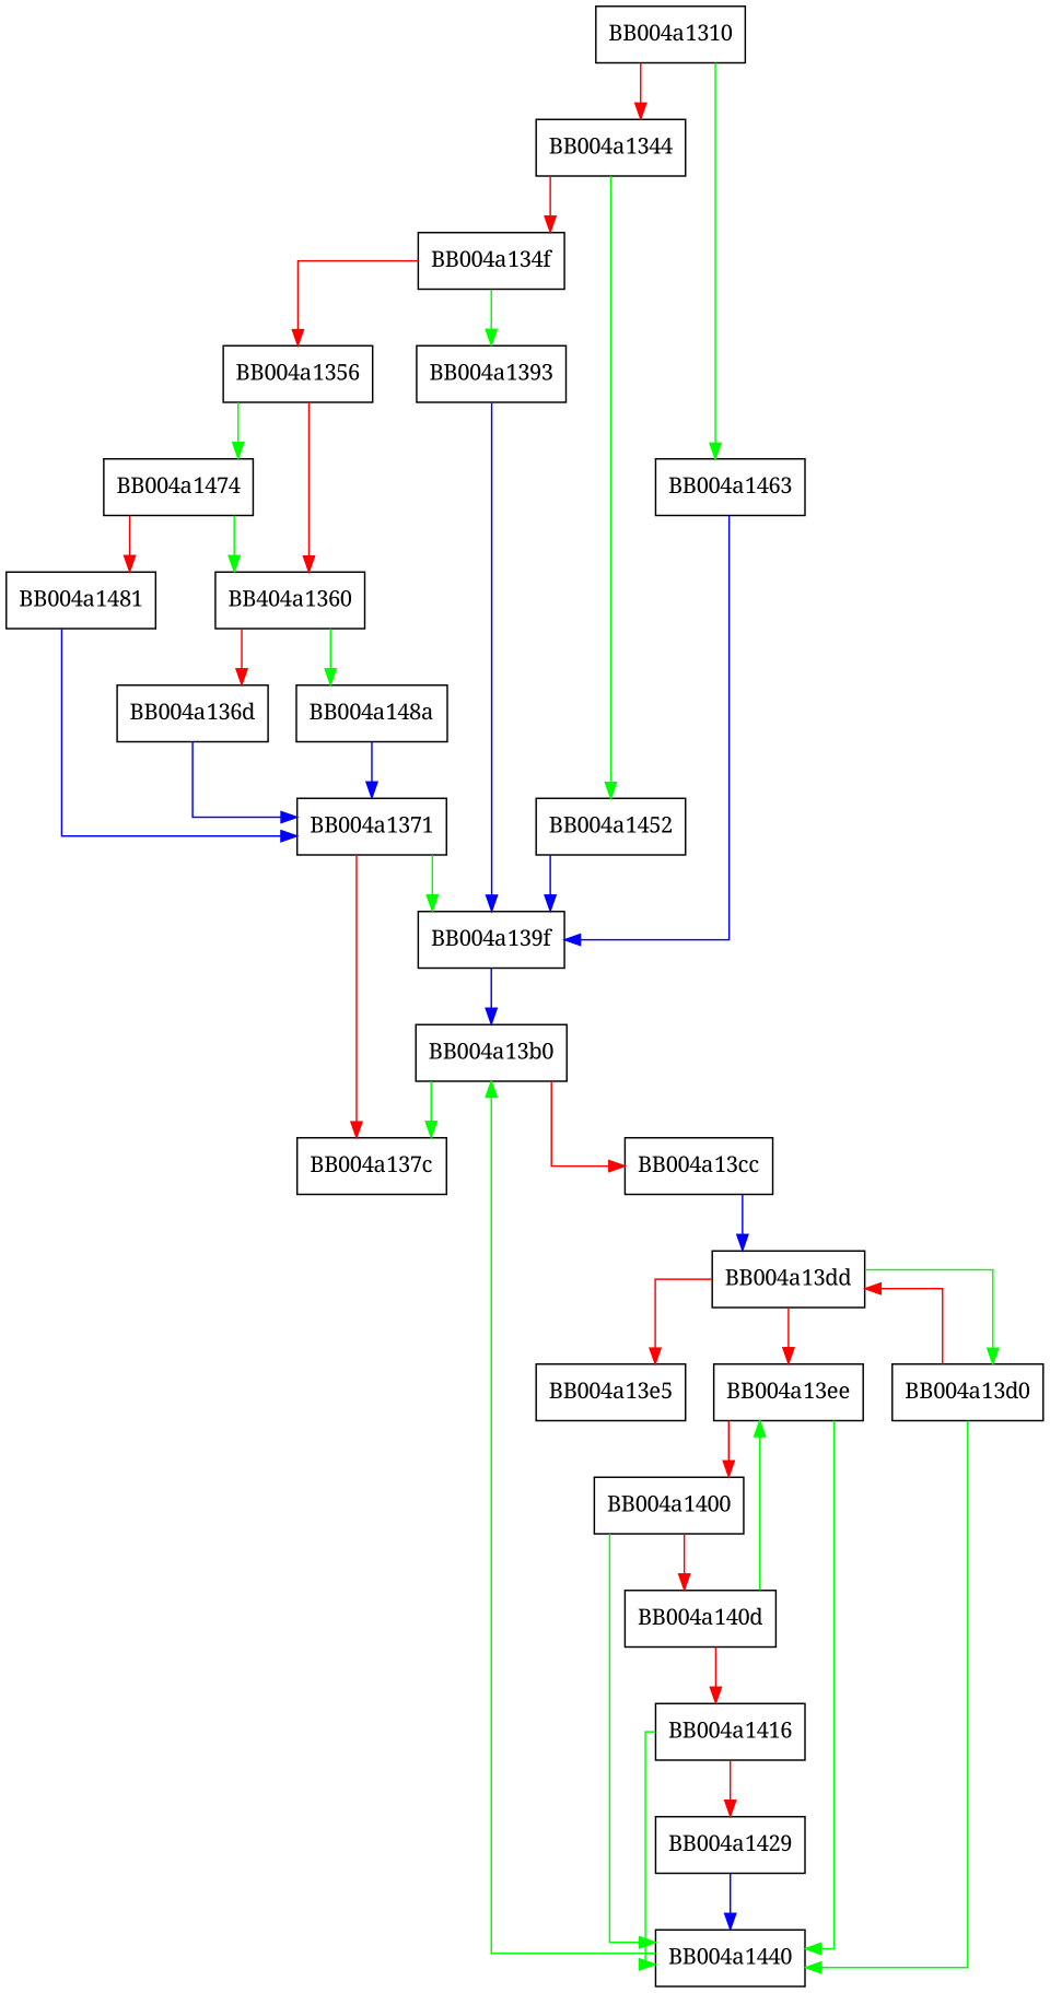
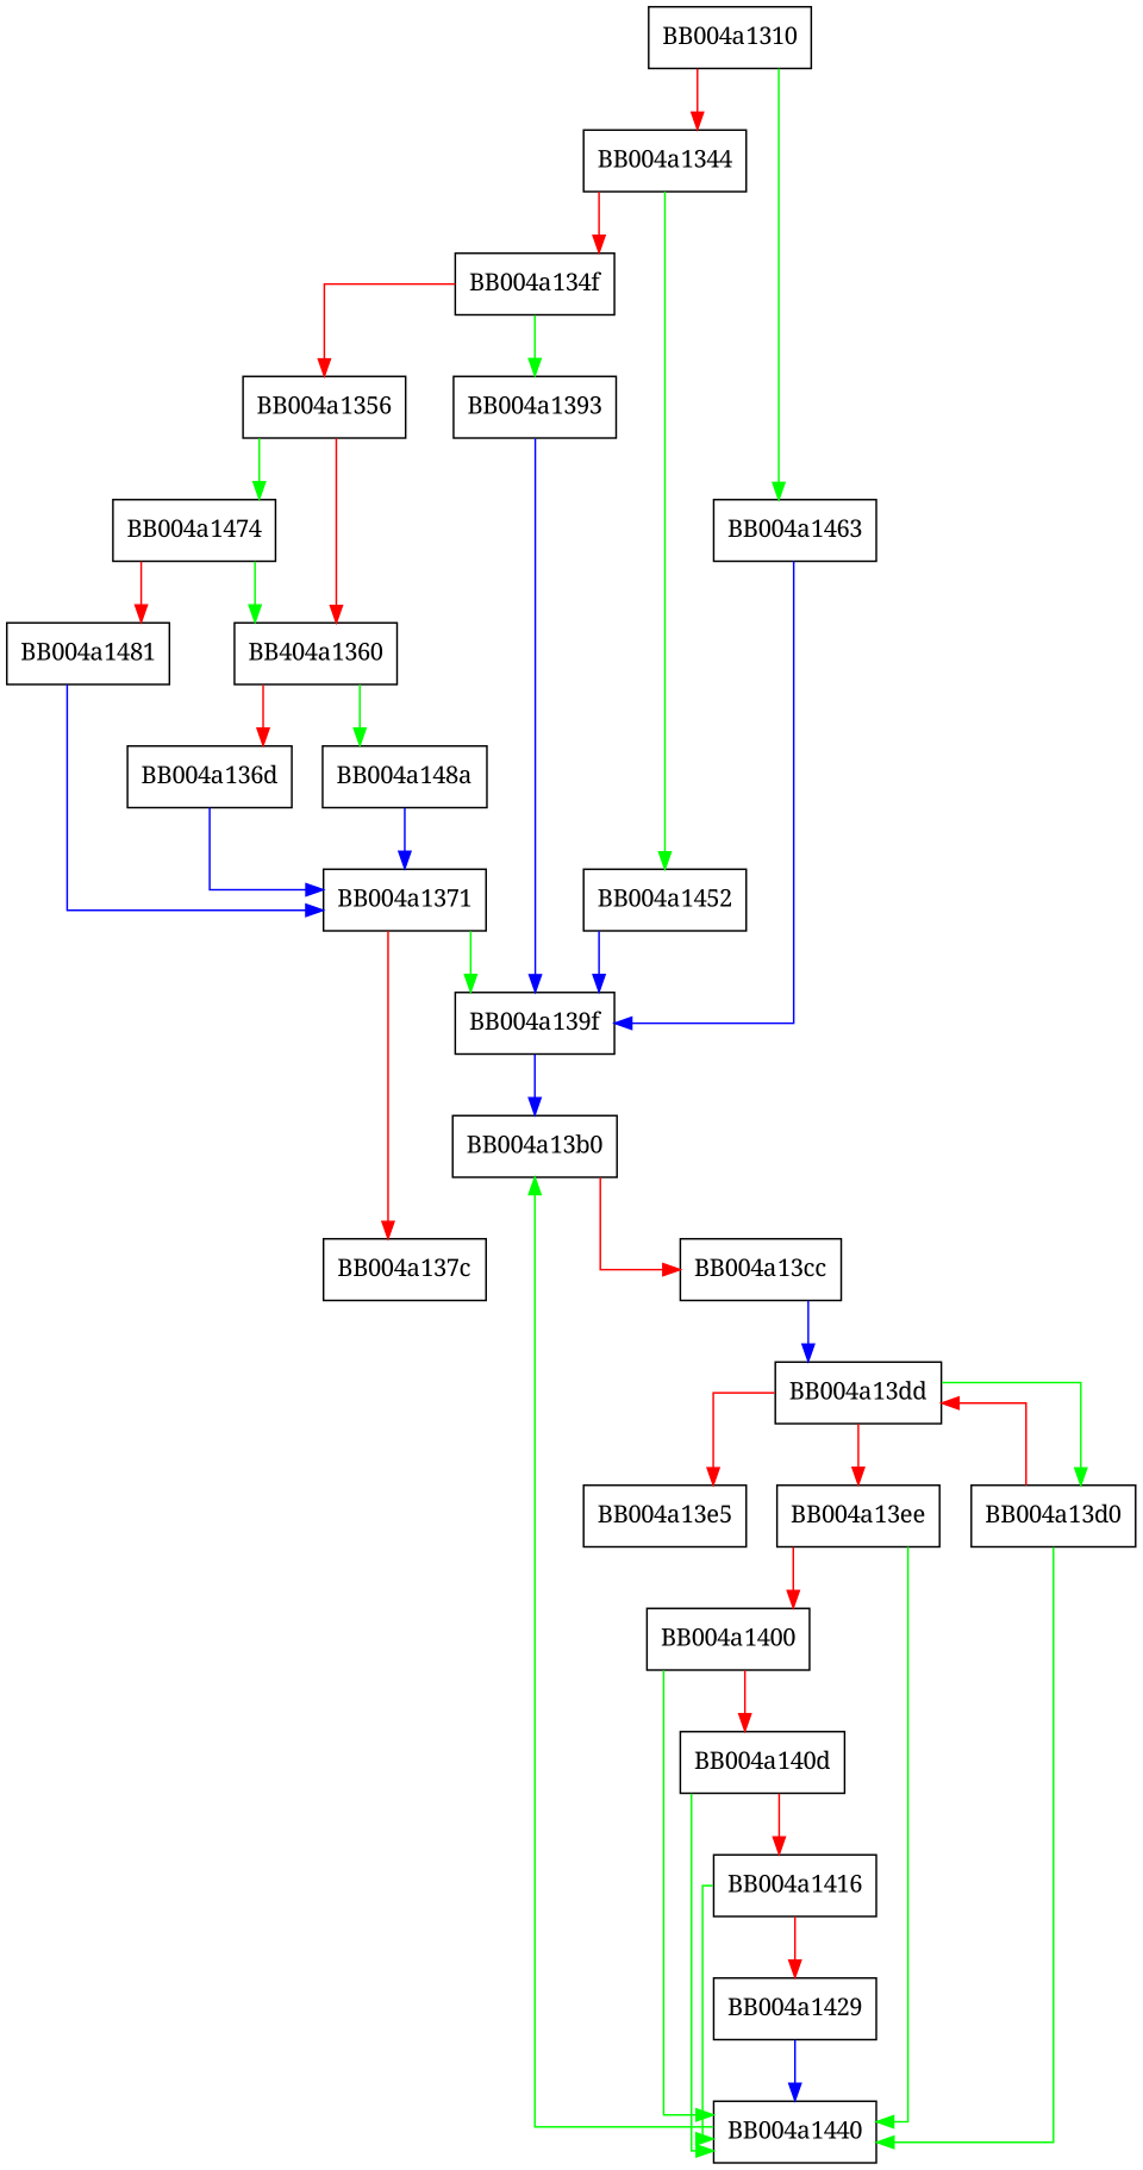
  digraph {
    fontname="Noto Serif"
    splines=ortho
    node [fontname="Noto Serif" shape=box]
    edge [color=green fontname="Noto Serif"]
    BB004a1310
    BB004a1463
    BB004a1344
    BB004a139f
    BB004a1452
    BB004a134f
    BB004a13b0
    BB004a1393
    BB004a1356
    BB004a1474
    n11 [label=BB404a1360]
    BB004a1481
    BB004a148a
    BB004a136d
    BB004a1371
    BB004a137c
    BB004a13cc
    BB004a13dd
    BB004a13d0
    BB004a13e5
    BB004a13ee
    BB004a1440
    BB004a1400
    BB004a140d
    BB004a1416
    BB004a1429
    BB004a1310 -> BB004a1463
    BB004a1310 -> BB004a1344 [color=red]
    BB004a1463 -> BB004a139f [color=blue]
    BB004a1344 -> BB004a1452
    BB004a1344 -> BB004a134f [color=red]
    BB004a139f -> BB004a13b0 [color=blue]
    BB004a1452 -> BB004a139f [color=blue]
    BB004a134f -> BB004a1393
    BB004a134f -> BB004a1356 [color=red]
-   BB004a13b0 -> BB004a137c
    BB004a13b0 -> BB004a13cc [color=red]
    BB004a1393 -> BB004a139f [color=blue]
    BB004a1356 -> BB004a1474
    BB004a1356 -> n11 [color=red]
    BB004a1474 -> n11
    BB004a1474 -> BB004a1481 [color=red]
    n11 -> BB004a148a
    n11 -> BB004a136d [color=red]
    BB004a1481 -> BB004a1371 [color=blue]
    BB004a148a -> BB004a1371 [color=blue]
    BB004a136d -> BB004a1371 [color=blue]
    BB004a1371 -> BB004a139f
    BB004a1371 -> BB004a137c [color=red]
    BB004a13cc -> BB004a13dd [color=blue]
    BB004a13dd -> BB004a13d0
    BB004a13dd -> BB004a13e5 [color=red]
    BB004a13dd -> BB004a13ee [color=red]
    BB004a13d0 -> BB004a13dd [color=red]
    BB004a13d0 -> BB004a1440
    BB004a13ee -> BB004a1440
    BB004a13ee -> BB004a1400 [color=red]
    BB004a1440 -> BB004a13b0
    BB004a1400 -> BB004a1440
    BB004a1400 -> BB004a140d [color=red]
-   BB004a140d -> BB004a13ee
+   BB004a140d -> BB004a1440
    BB004a140d -> BB004a1416 [color=red]
    BB004a1416 -> BB004a1440
    BB004a1416 -> BB004a1429 [color=red]
    BB004a1429 -> BB004a1440 [color=blue]
  }
